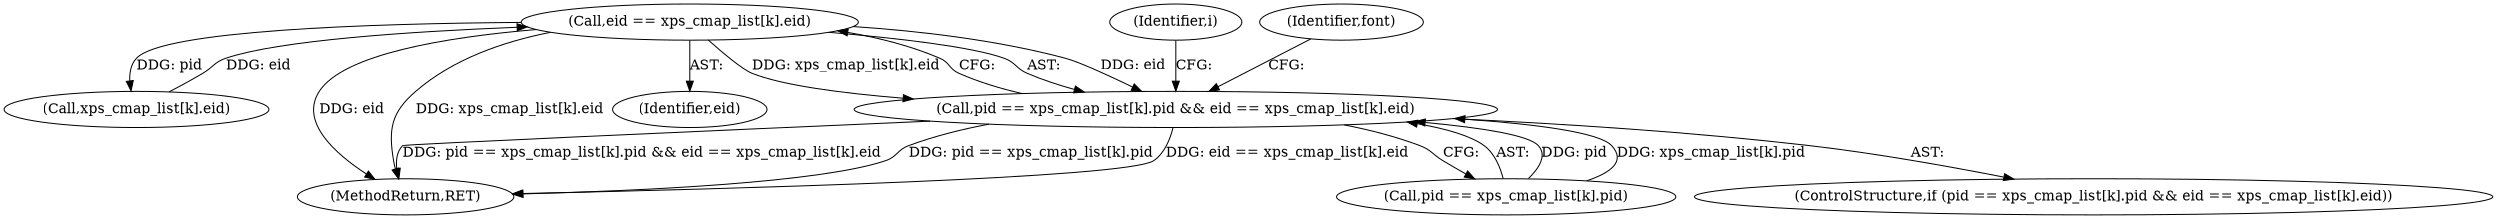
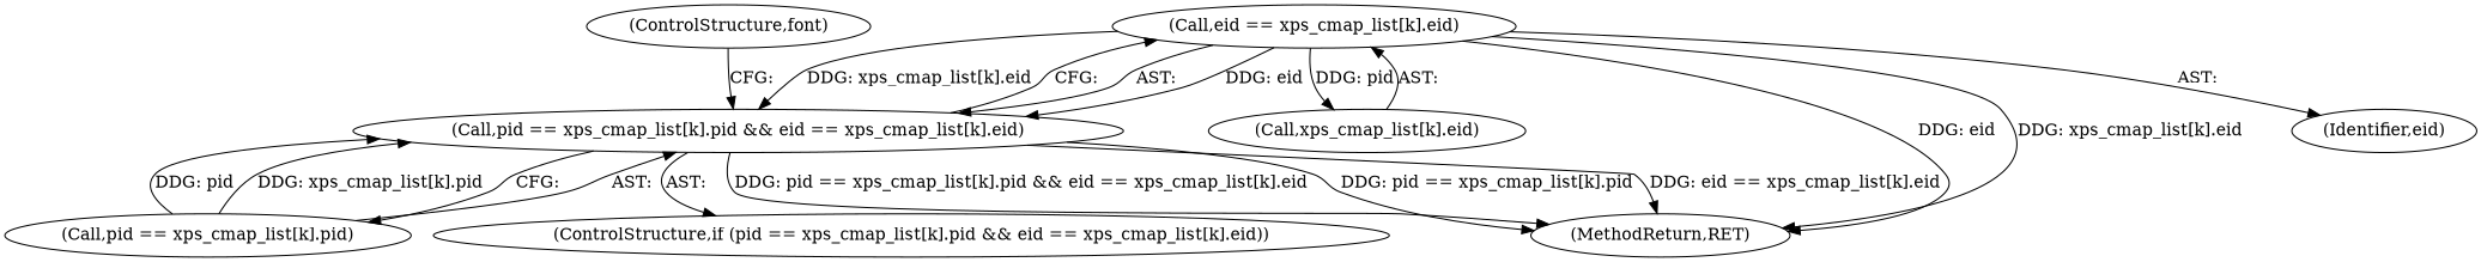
  digraph {
    n1 [label="(Call,eid == xps_cmap_list[k].eid)"]
    n2 [label="(Call,pid == xps_cmap_list[k].pid && eid == xps_cmap_list[k].eid)"]
    n3 [label="(Call,xps_cmap_list[k].eid)"]
    n4 [label="(MethodReturn,RET)"]
    n5 [label="(Identifier,eid)"]
    n6 [label="(Call,pid == xps_cmap_list[k].pid)"]
    n7 [label="(ControlStructure,if (pid == xps_cmap_list[k].pid && eid == xps_cmap_list[k].eid))"]
-   n8 [label="(Identifier,i)"]
-   n9 [label="(Identifier,font)"]
+   n9 [label="(ControlStructure,font)"]
    n1 -> n2 [label="AST: "]
    n1 -> n2 [label="DDG: eid"]
    n1 -> n2 [label="DDG: xps_cmap_list[k].eid"]
    n1 -> n3 [label="DDG: pid"]
    n1 -> n4 [label="DDG: eid"]
    n1 -> n4 [label="DDG: xps_cmap_list[k].eid"]
    n1 -> n5 [label="AST: "]
    n2 -> n1 [label="CFG: "]
    n2 -> n4 [label="DDG: pid == xps_cmap_list[k].pid"]
    n2 -> n4 [label="DDG: eid == xps_cmap_list[k].eid"]
    n2 -> n4 [label="DDG: pid == xps_cmap_list[k].pid && eid == xps_cmap_list[k].eid"]
    n2 -> n6 [label="CFG: "]
    n2 -> n7 [label="AST: "]
-   n3 -> n1 [label="DDG: eid"]
+   n3 -> n1 [label="AST: "]
    n6 -> n2 [label="AST: "]
    n6 -> n2 [label="DDG: pid"]
    n6 -> n2 [label="DDG: xps_cmap_list[k].pid"]
-   n8 -> n2 [label="CFG: "]
    n9 -> n2 [label="CFG: "]
  }
